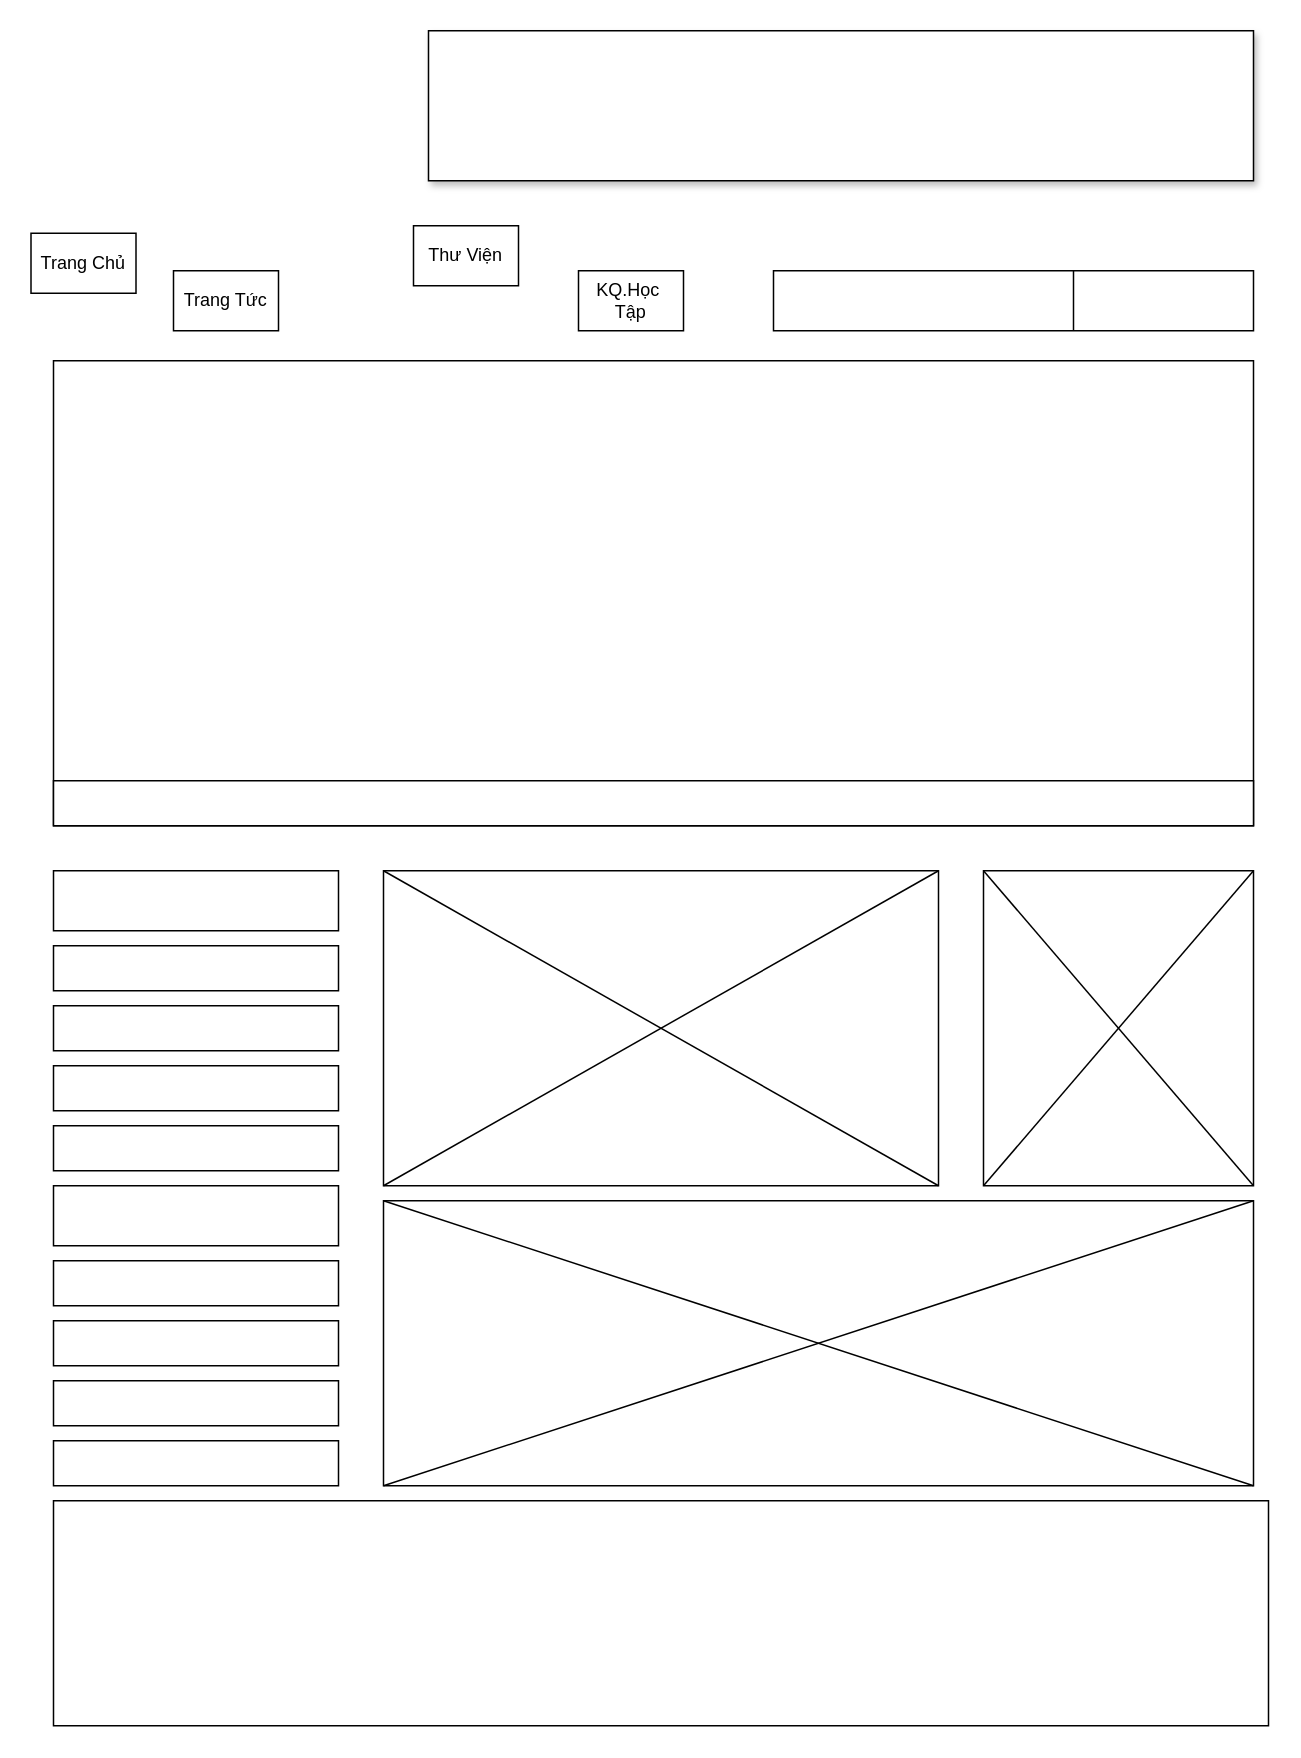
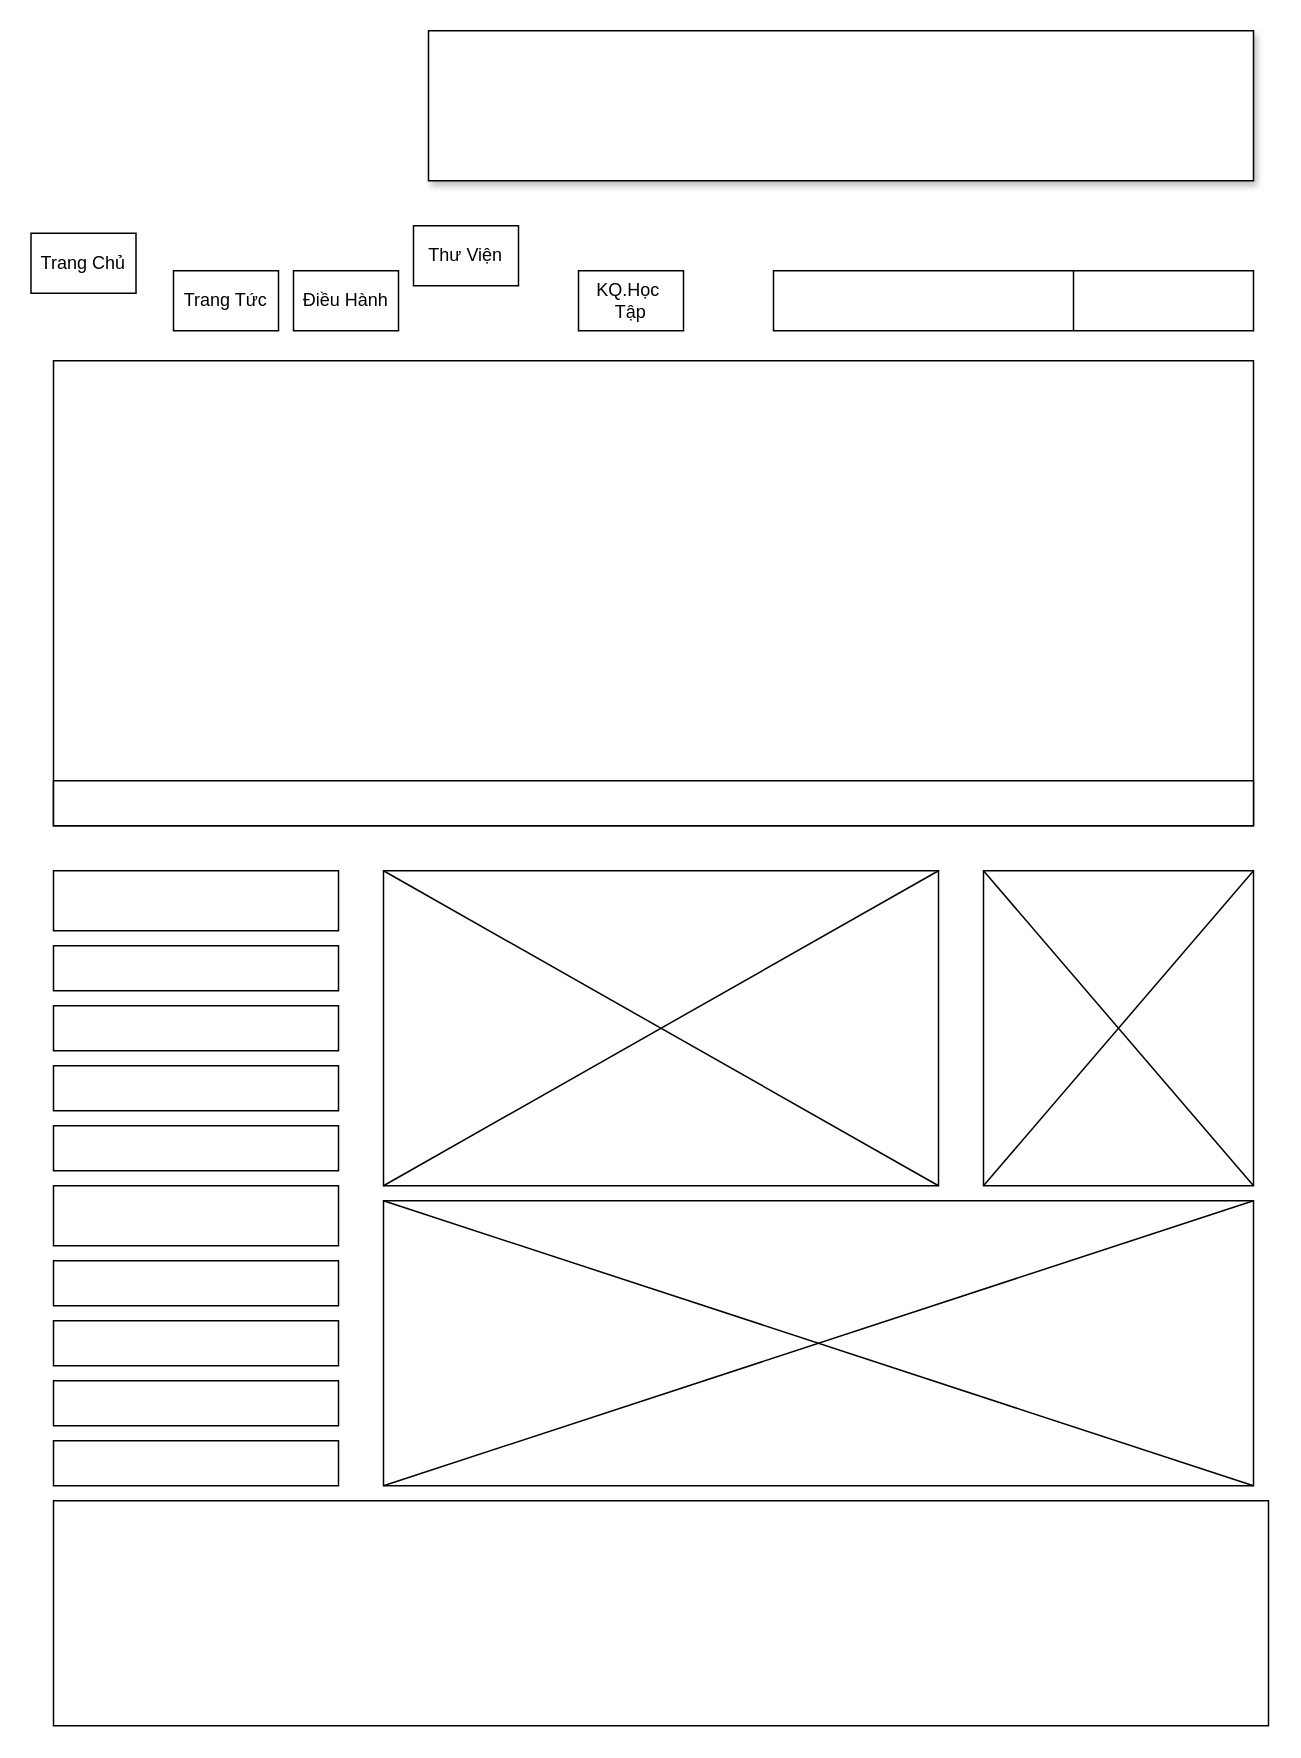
  <mxCell id="0" />
  <mxCell id="1" parent="0" />
  <mxCell id="2" value="" style="rounded=0;whiteSpace=wrap;html=1;shadow=1;" parent="1" vertex="1"><mxGeometry x="285" y="20" width="550" height="100" as="geometry" /></mxCell>
  <mxCell id="3" value="Trang Chủ" style="rounded=0;whiteSpace=wrap;html=1;" parent="1" vertex="1"><mxGeometry x="20" y="155" width="70" height="40" as="geometry" /></mxCell>
  <mxCell id="4" value="Trang Tức" style="rounded=0;whiteSpace=wrap;html=1;" parent="1" vertex="1"><mxGeometry x="115" y="180" width="70" height="40" as="geometry" /></mxCell>
+ <mxCell id="5" value="Điều Hành" style="rounded=0;whiteSpace=wrap;html=1;" parent="1" vertex="1"><mxGeometry x="195" y="180" width="70" height="40" as="geometry" /></mxCell>
  <mxCell id="6" value="KQ.Học&amp;nbsp; Tập" style="rounded=0;whiteSpace=wrap;html=1;" parent="1" vertex="1"><mxGeometry x="385" y="180" width="70" height="40" as="geometry" /></mxCell>
  <mxCell id="7" value="Thư Viện" style="rounded=0;whiteSpace=wrap;html=1;" parent="1" vertex="1"><mxGeometry x="275" y="150" width="70" height="40" as="geometry" /></mxCell>
  <mxCell id="8" value="" style="rounded=0;whiteSpace=wrap;html=1;" parent="1" vertex="1"><mxGeometry x="515" y="180" width="320" height="40" as="geometry" /></mxCell>
  <mxCell id="9" value="" style="rounded=0;whiteSpace=wrap;html=1;" parent="1" vertex="1"><mxGeometry x="35" y="240" width="800" height="310" as="geometry" /></mxCell>
  <mxCell id="10" value="" style="endArrow=none;html=1;rounded=0;" parent="1" target="8" edge="1"><mxGeometry width="50" height="50" relative="1" as="geometry"><mxPoint x="715" y="220" as="sourcePoint" /><mxPoint x="735" y="175" as="targetPoint" /><Array as="points"><mxPoint x="715" y="200" /><mxPoint x="715" y="180" /></Array></mxGeometry></mxCell>
  <mxCell id="11" value="" style="rounded=0;whiteSpace=wrap;html=1;" parent="1" vertex="1"><mxGeometry x="35" y="520" width="800" height="30" as="geometry" /></mxCell>
  <mxCell id="12" value="" style="rounded=0;whiteSpace=wrap;html=1;" parent="1" vertex="1"><mxGeometry x="35" y="580" width="190" height="40" as="geometry" /></mxCell>
  <mxCell id="13" value="" style="rounded=0;whiteSpace=wrap;html=1;" parent="1" vertex="1"><mxGeometry x="35" y="630" width="190" height="30" as="geometry" /></mxCell>
  <mxCell id="14" value="" style="rounded=0;whiteSpace=wrap;html=1;" parent="1" vertex="1"><mxGeometry x="35" y="670" width="190" height="30" as="geometry" /></mxCell>
  <mxCell id="15" value="" style="rounded=0;whiteSpace=wrap;html=1;" parent="1" vertex="1"><mxGeometry x="35" y="710" width="190" height="30" as="geometry" /></mxCell>
  <mxCell id="16" value="" style="rounded=0;whiteSpace=wrap;html=1;" parent="1" vertex="1"><mxGeometry x="35" y="750" width="190" height="30" as="geometry" /></mxCell>
  <mxCell id="17" value="" style="rounded=0;whiteSpace=wrap;html=1;" parent="1" vertex="1"><mxGeometry x="35" y="790" width="190" height="40" as="geometry" /></mxCell>
  <mxCell id="18" value="" style="rounded=0;whiteSpace=wrap;html=1;" parent="1" vertex="1"><mxGeometry x="35" y="840" width="190" height="30" as="geometry" /></mxCell>
  <mxCell id="19" value="" style="rounded=0;whiteSpace=wrap;html=1;" parent="1" vertex="1"><mxGeometry x="35" y="880" width="190" height="30" as="geometry" /></mxCell>
  <mxCell id="20" value="" style="rounded=0;whiteSpace=wrap;html=1;" parent="1" vertex="1"><mxGeometry x="35" y="920" width="190" height="30" as="geometry" /></mxCell>
  <mxCell id="21" value="" style="rounded=0;whiteSpace=wrap;html=1;" parent="1" vertex="1"><mxGeometry x="35" y="960" width="190" height="30" as="geometry" /></mxCell>
  <mxCell id="22" value="" style="rounded=0;whiteSpace=wrap;html=1;" parent="1" vertex="1"><mxGeometry x="255" y="580" width="370" height="210" as="geometry" /></mxCell>
  <mxCell id="23" value="" style="rounded=0;whiteSpace=wrap;html=1;" parent="1" vertex="1"><mxGeometry x="655" y="580" width="180" height="210" as="geometry" /></mxCell>
  <mxCell id="24" value="" style="rounded=0;whiteSpace=wrap;html=1;" parent="1" vertex="1"><mxGeometry x="255" y="800" width="580" height="190" as="geometry" /></mxCell>
  <mxCell id="25" value="" style="rounded=0;whiteSpace=wrap;html=1;" parent="1" vertex="1"><mxGeometry x="35" y="1000" width="810" height="150" as="geometry" /></mxCell>
  <mxCell id="26" value="" style="endArrow=none;html=1;rounded=0;exitX=0;exitY=1;exitDx=0;exitDy=0;entryX=1;entryY=0;entryDx=0;entryDy=0;" parent="1" source="24" target="24" edge="1"><mxGeometry width="50" height="50" relative="1" as="geometry"><mxPoint x="565" y="910" as="sourcePoint" /><mxPoint x="615" y="860" as="targetPoint" /></mxGeometry></mxCell>
  <mxCell id="27" value="" style="endArrow=none;html=1;rounded=0;entryX=1;entryY=1;entryDx=0;entryDy=0;exitX=0;exitY=0;exitDx=0;exitDy=0;" parent="1" source="24" target="24" edge="1"><mxGeometry width="50" height="50" relative="1" as="geometry"><mxPoint x="245" y="820" as="sourcePoint" /><mxPoint x="285" y="780" as="targetPoint" /></mxGeometry></mxCell>
  <mxCell id="28" value="" style="endArrow=none;html=1;rounded=0;entryX=1;entryY=0;entryDx=0;entryDy=0;" parent="1" target="22" edge="1"><mxGeometry width="50" height="50" relative="1" as="geometry"><mxPoint x="255" y="790" as="sourcePoint" /><mxPoint x="285" y="780" as="targetPoint" /></mxGeometry></mxCell>
  <mxCell id="29" value="" style="endArrow=none;html=1;rounded=0;entryX=1;entryY=1;entryDx=0;entryDy=0;exitX=0;exitY=0;exitDx=0;exitDy=0;" parent="1" source="22" target="22" edge="1"><mxGeometry width="50" height="50" relative="1" as="geometry"><mxPoint x="235" y="830" as="sourcePoint" /><mxPoint x="305" y="760" as="targetPoint" /></mxGeometry></mxCell>
  <mxCell id="30" value="" style="endArrow=none;html=1;rounded=0;entryX=1;entryY=0;entryDx=0;entryDy=0;exitX=0;exitY=1;exitDx=0;exitDy=0;" parent="1" source="23" target="23" edge="1"><mxGeometry width="50" height="50" relative="1" as="geometry"><mxPoint x="235" y="830" as="sourcePoint" /><mxPoint x="285" y="780" as="targetPoint" /></mxGeometry></mxCell>
  <mxCell id="31" value="" style="endArrow=none;html=1;rounded=0;entryX=1;entryY=1;entryDx=0;entryDy=0;exitX=0;exitY=0;exitDx=0;exitDy=0;" parent="1" source="23" target="23" edge="1"><mxGeometry width="50" height="50" relative="1" as="geometry"><mxPoint x="235" y="830" as="sourcePoint" /><mxPoint x="285" y="780" as="targetPoint" /></mxGeometry></mxCell>
